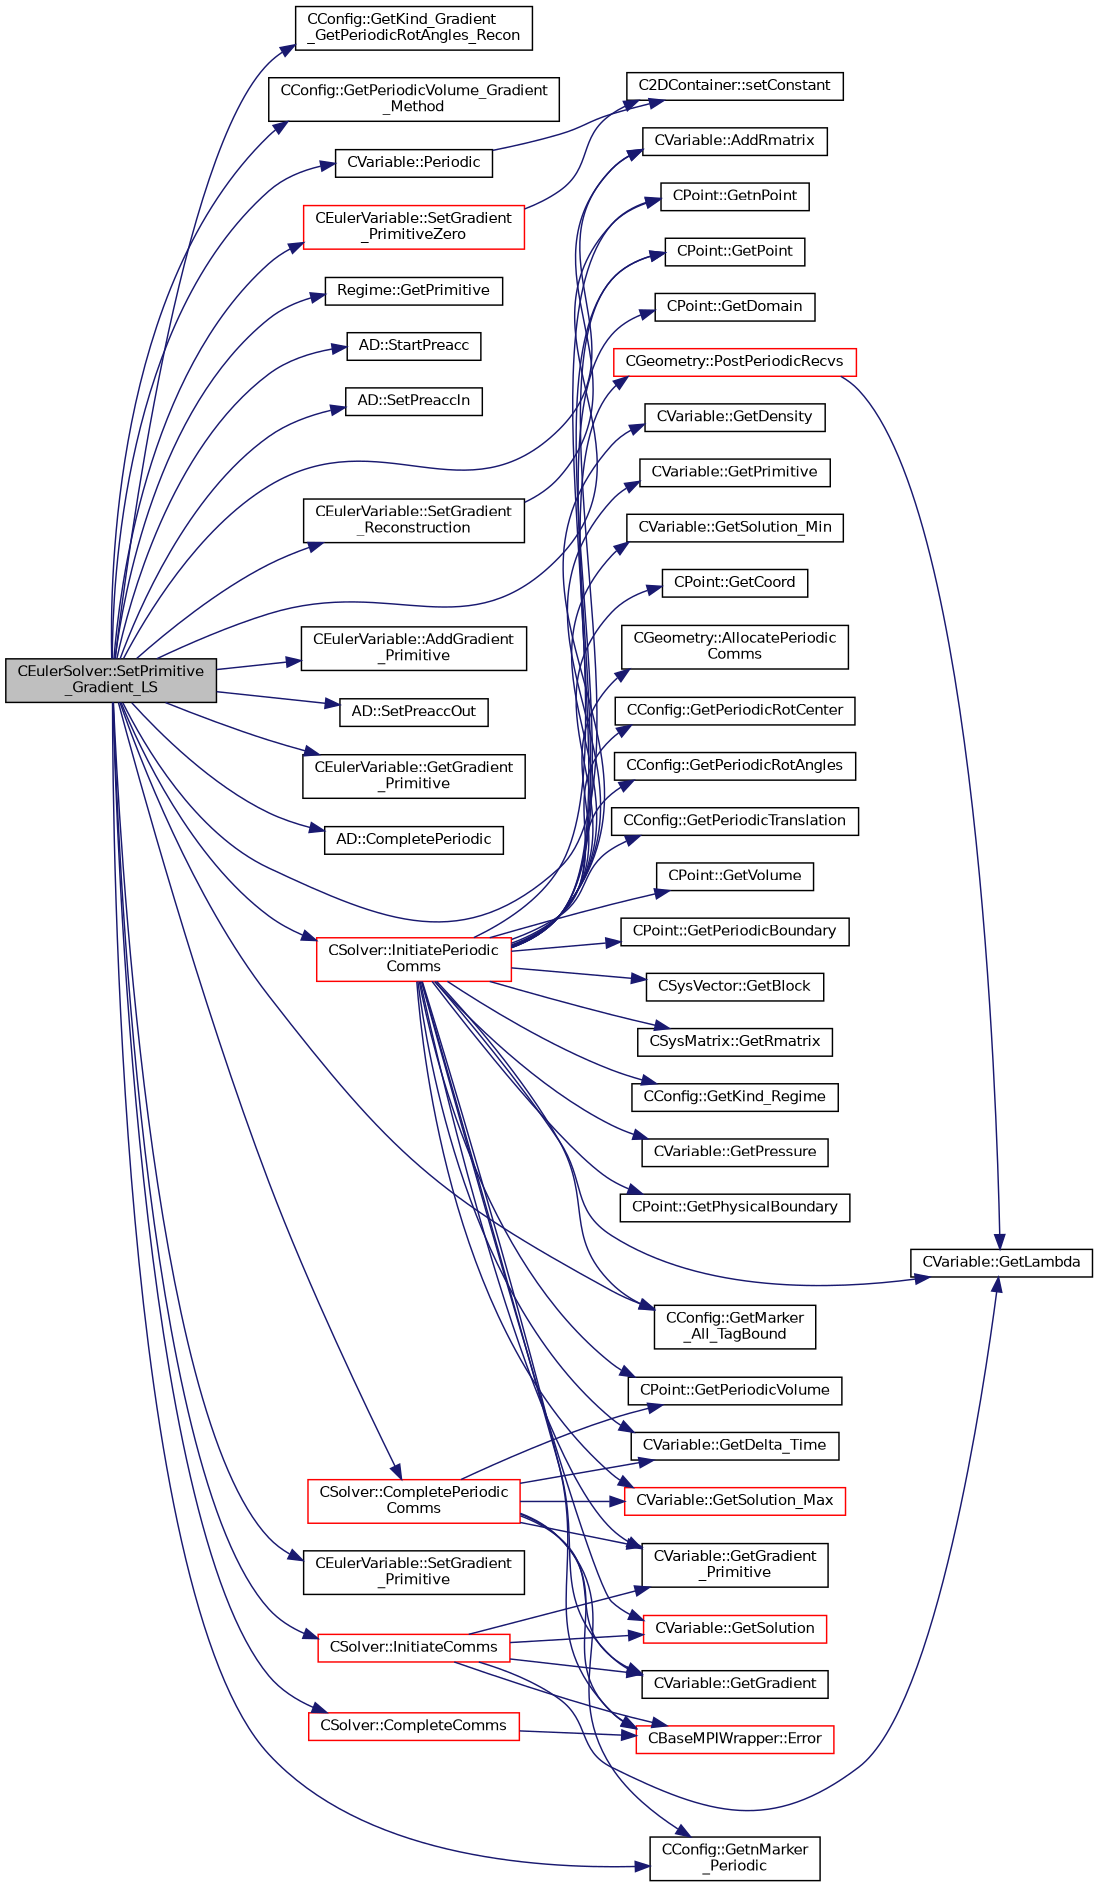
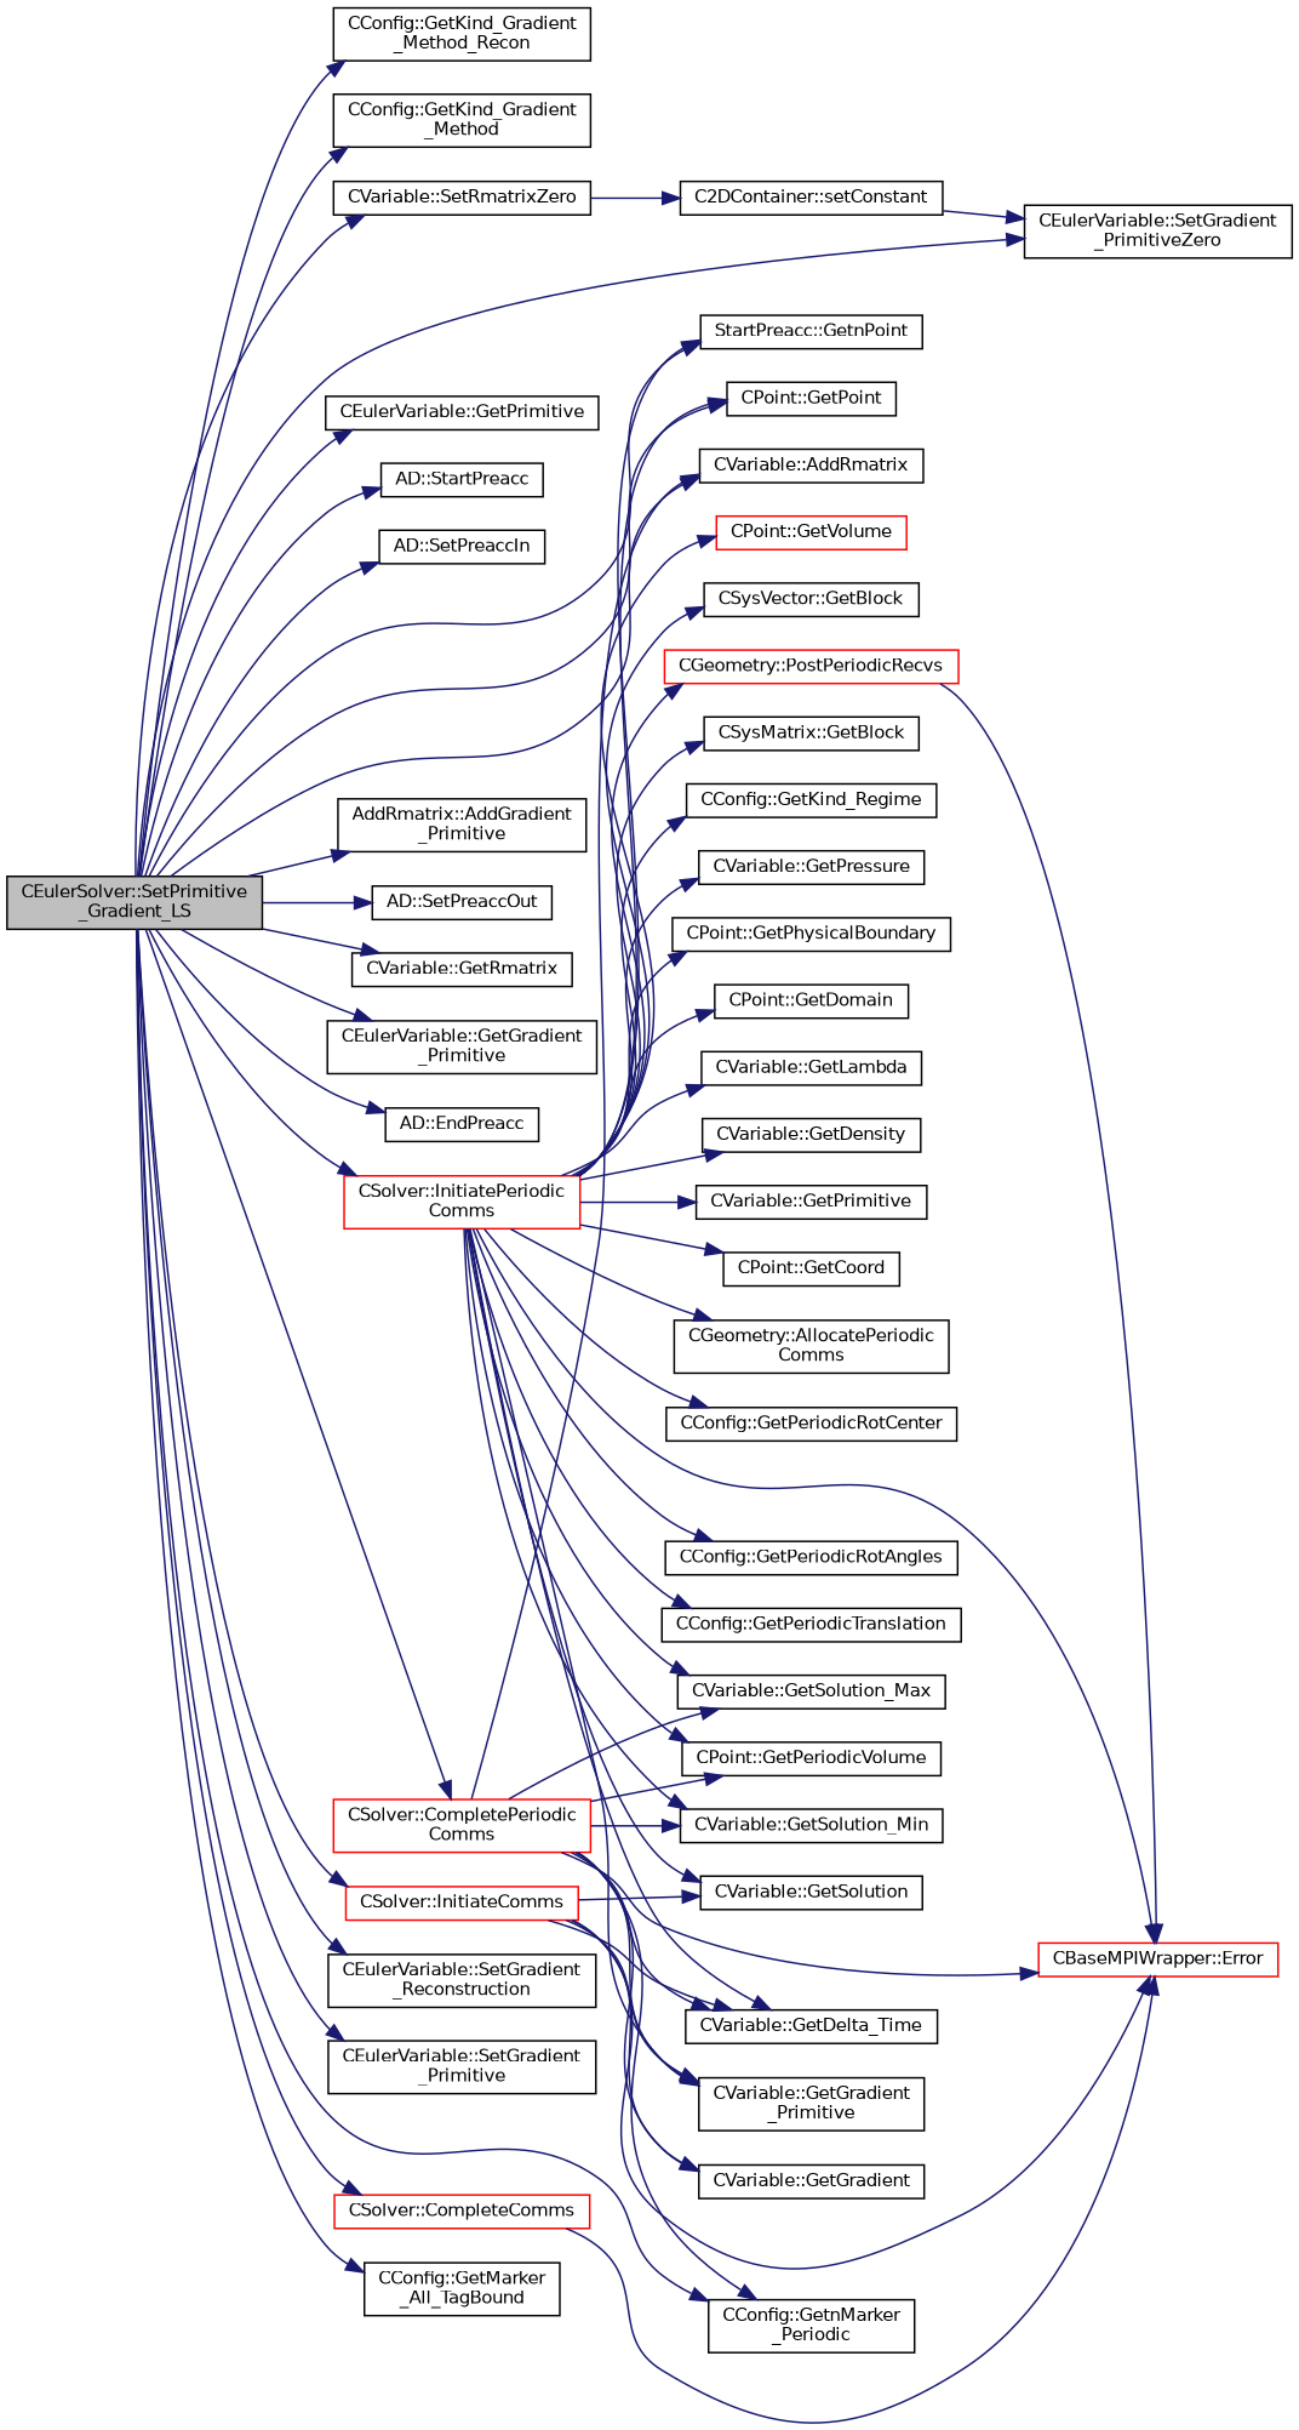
  digraph {
    rankdir=LR
    node [color=black fillcolor=white fontname=Helvetica fontsize=10 shape=record style=filled]
    edge [color=midnightblue fontname=Helvetica fontsize=10 labelfontname=Helvetica labelfontsize=10 style=solid]
    n1 [fillcolor=grey75 fontcolor=black height=0.2 label="CEulerSolver::SetPrimitive\l_Gradient_LS" width=0.4]
-   n2 [height=0.2 label="CConfig::GetKind_Gradient\l_GetPeriodicRotAngles_Recon" width=0.4]
-   n3 [height=0.2 label="CConfig::GetPeriodicVolume_Gradient\l_Method" width=0.4]
-   n4 [height=0.2 label="CVariable::Periodic" width=0.4]
-   n5 [color=red height=0.2 label="CEulerVariable::SetGradient\l_PrimitiveZero" width=0.4]
-   n6 [height=0.2 label="Regime::GetPrimitive" width=0.4]
+   n2 [height=0.2 label="CConfig::GetKind_Gradient\l_Method_Recon" width=0.4]
+   n3 [height=0.2 label="CConfig::GetKind_Gradient\l_Method" width=0.4]
+   n4 [height=0.2 label="CVariable::SetRmatrixZero" width=0.4]
+   n5 [height=0.2 label="CEulerVariable::SetGradient\l_PrimitiveZero" width=0.4]
+   n6 [height=0.2 label="CEulerVariable::GetPrimitive" width=0.4]
    n7 [height=0.2 label="AD::StartPreacc" width=0.4]
    n8 [height=0.2 label="AD::SetPreaccIn" width=0.4]
-   n9 [height=0.2 label="CPoint::GetnPoint" width=0.4]
+   n9 [height=0.2 label="StartPreacc::GetnPoint" width=0.4]
    n10 [height=0.2 label="CPoint::GetPoint" width=0.4]
    n11 [height=0.2 label="CVariable::AddRmatrix" width=0.4]
-   n12 [height=0.2 label="CEulerVariable::AddGradient\l_Primitive" width=0.4]
+   n12 [height=0.2 label="AddRmatrix::AddGradient\l_Primitive" width=0.4]
    n13 [height=0.2 label="AD::SetPreaccOut" width=0.4]
+   n14 [height=0.2 label="CVariable::GetRmatrix" width=0.4]
    n15 [height=0.2 label="CEulerVariable::GetGradient\l_Primitive" width=0.4]
-   n16 [height=0.2 label="AD::CompletePeriodic" width=0.4]
+   n16 [height=0.2 label="AD::EndPreacc" width=0.4]
    n17 [height=0.2 label="CConfig::GetnMarker\l_Periodic" width=0.4]
    n18 [color=red height=0.2 label="CSolver::InitiatePeriodic\lComms" width=0.4]
    n19 [color=red height=0.2 label="CSolver::CompletePeriodic\lComms" width=0.4]
    n20 [height=0.2 label="CEulerVariable::SetGradient\l_Reconstruction" width=0.4]
    n21 [height=0.2 label="CEulerVariable::SetGradient\l_Primitive" width=0.4]
    n22 [color=red height=0.2 label="CSolver::InitiateComms" width=0.4]
    n23 [color=red height=0.2 label="CSolver::CompleteComms" width=0.4]
    n24 [height=0.2 label="CConfig::GetMarker\l_All_TagBound" width=0.4]
    n25 [height=0.2 label="C2DContainer::setConstant" width=0.4]
    n26 [height=0.2 label="CPoint::GetCoord" width=0.4]
    n27 [color=red height=0.2 label="CBaseMPIWrapper::Error" width=0.4]
    n28 [height=0.2 label="CGeometry::AllocatePeriodic\lComms" width=0.4]
    n29 [color=red height=0.2 label="CGeometry::PostPeriodicRecvs" width=0.4]
    n30 [height=0.2 label="CConfig::GetPeriodicRotCenter" width=0.4]
    n31 [height=0.2 label="CConfig::GetPeriodicRotAngles" width=0.4]
    n32 [height=0.2 label="CConfig::GetPeriodicTranslation" width=0.4]
-   n33 [height=0.2 label="CPoint::GetVolume" width=0.4]
+   n33 [color=red height=0.2 label="CPoint::GetVolume" width=0.4]
    n34 [height=0.2 label="CPoint::GetPeriodicVolume" width=0.4]
-   n35 [height=0.2 label="CPoint::GetPeriodicBoundary" width=0.4]
    n36 [height=0.2 label="CSysVector::GetBlock" width=0.4]
    n37 [height=0.2 label="CVariable::GetDelta_Time" width=0.4]
-   n38 [height=0.2 label="CSysMatrix::GetRmatrix" width=0.4]
-   n39 [color=red height=0.2 label="CVariable::GetSolution" width=0.4]
+   n38 [height=0.2 label="CSysMatrix::GetBlock" width=0.4]
+   n39 [height=0.2 label="CVariable::GetSolution" width=0.4]
    n40 [height=0.2 label="CConfig::GetKind_Regime" width=0.4]
    n41 [height=0.2 label="CVariable::GetPressure" width=0.4]
    n42 [height=0.2 label="CPoint::GetPhysicalBoundary" width=0.4]
    n43 [height=0.2 label="CPoint::GetDomain" width=0.4]
    n44 [height=0.2 label="CVariable::GetLambda" width=0.4]
    n45 [height=0.2 label="CVariable::GetDensity" width=0.4]
    n46 [height=0.2 label="CVariable::GetGradient" width=0.4]
    n47 [height=0.2 label="CVariable::GetGradient\l_Primitive" width=0.4]
    n48 [height=0.2 label="CVariable::GetPrimitive" width=0.4]
    n49 [height=0.2 label="CVariable::GetSolution_Min" width=0.4]
-   n50 [color=red height=0.2 label="CVariable::GetSolution_Max" width=0.4]
+   n50 [height=0.2 label="CVariable::GetSolution_Max" width=0.4]
    n1 -> n2
    n1 -> n3
    n1 -> n4
    n1 -> n5
    n1 -> n6
    n1 -> n7
    n1 -> n8
    n1 -> n9
    n1 -> n10
    n1 -> n11
    n1 -> n12
    n1 -> n13
+   n1 -> n14
    n1 -> n15
    n1 -> n16
    n1 -> n17
    n1 -> n18
    n1 -> n19
    n1 -> n20
    n1 -> n21
    n1 -> n22
    n1 -> n23
    n1 -> n24
    n4 -> n25
-   n5 -> n25
+   n25 -> n5
    n18 -> n9
    n18 -> n10
-   n18 -> n24
    n18 -> n26
    n18 -> n27
    n18 -> n28
    n18 -> n29
    n18 -> n30
    n18 -> n31
    n18 -> n32
    n18 -> n33
    n18 -> n34
-   n18 -> n35
    n18 -> n36
    n18 -> n37
    n18 -> n38
    n18 -> n39
    n18 -> n40
    n18 -> n41
    n18 -> n42
    n18 -> n43
    n18 -> n44
    n18 -> n45
-   n18 -> n46
    n18 -> n47
    n18 -> n48
    n18 -> n49
    n18 -> n50
-   n20 -> n11
+   n19 -> n11
    n19 -> n17
    n19 -> n27
    n19 -> n34
    n19 -> n37
    n19 -> n46
    n19 -> n47
+   n19 -> n49
    n19 -> n50
    n22 -> n27
    n22 -> n39
-   n22 -> n44
+   n22 -> n37
    n22 -> n46
    n22 -> n47
    n23 -> n27
-   n29 -> n44
+   n29 -> n27
  }
